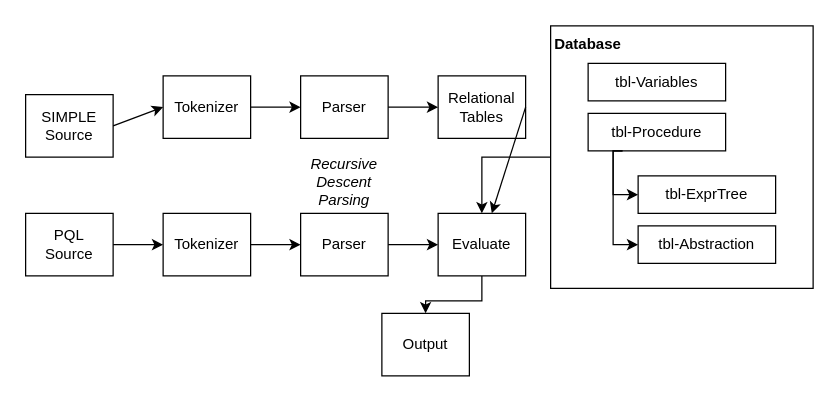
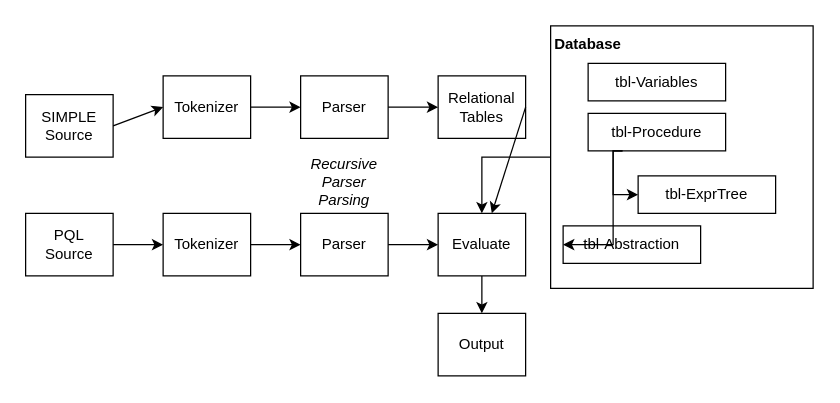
  <mxCell id="0" />
  <mxCell id="1" parent="0" />
  <mxCell id="2" value="&lt;div&gt;SIMPLE&lt;/div&gt;&lt;div&gt;Source&lt;br&gt;&lt;/div&gt;" style="rounded=0;whiteSpace=wrap;html=1;" parent="1" vertex="1"><mxGeometry x="20" y="75" width="70" height="50" as="geometry" /></mxCell>
  <mxCell id="3" value="Tokenizer" style="rounded=0;whiteSpace=wrap;html=1;" parent="1" vertex="1"><mxGeometry x="130" y="60" width="70" height="50" as="geometry" /></mxCell>
  <mxCell id="4" value="Parser" style="rounded=0;whiteSpace=wrap;html=1;" parent="1" vertex="1"><mxGeometry x="240" y="60" width="70" height="50" as="geometry" /></mxCell>
  <mxCell id="5" value="&lt;div&gt;Relational&lt;/div&gt;&lt;div&gt;Tables&lt;br&gt;&lt;/div&gt;" style="rounded=0;whiteSpace=wrap;html=1;" parent="1" vertex="1"><mxGeometry x="350" y="60" width="70" height="50" as="geometry" /></mxCell>
  <mxCell id="6" value="tbl-Procedure" style="rounded=0;whiteSpace=wrap;html=1;" parent="1" vertex="1"><mxGeometry x="470" y="90" width="110" height="30" as="geometry" /></mxCell>
  <mxCell id="7" value="tbl-Variables" style="rounded=0;whiteSpace=wrap;html=1;" parent="1" vertex="1"><mxGeometry x="470" y="50" width="110" height="30" as="geometry" /></mxCell>
  <mxCell id="8" value="tbl-ExprTree" style="rounded=0;whiteSpace=wrap;html=1;" parent="1" vertex="1"><mxGeometry x="510" y="140" width="110" height="30" as="geometry" /></mxCell>
- <mxCell id="9" value="tbl-Abstraction" style="rounded=0;whiteSpace=wrap;html=1;" parent="1" vertex="1"><mxGeometry x="510" y="180" width="110" height="30" as="geometry" /></mxCell>
+ <mxCell id="9" value="tbl-Abstraction" style="rounded=0;whiteSpace=wrap;html=1;" parent="1" vertex="1"><mxGeometry x="450" y="180" width="110" height="30" as="geometry" /></mxCell>
  <mxCell id="10" value="" style="endArrow=classic;html=1;rounded=0;exitX=1;exitY=0.5;exitDx=0;exitDy=0;entryX=0;entryY=0.5;entryDx=0;entryDy=0;" parent="1" source="2" target="3" edge="1"><mxGeometry width="50" height="50" relative="1" as="geometry"><mxPoint x="460" y="280" as="sourcePoint" /><mxPoint x="510" y="230" as="targetPoint" /></mxGeometry></mxCell>
  <mxCell id="11" value="" style="endArrow=classic;html=1;rounded=0;exitX=1;exitY=0.5;exitDx=0;exitDy=0;entryX=0;entryY=0.5;entryDx=0;entryDy=0;" parent="1" source="3" target="4" edge="1"><mxGeometry width="50" height="50" relative="1" as="geometry"><mxPoint x="260" y="210" as="sourcePoint" /><mxPoint x="300" y="210" as="targetPoint" /></mxGeometry></mxCell>
  <mxCell id="12" value="" style="endArrow=classic;html=1;rounded=0;exitX=1;exitY=0.5;exitDx=0;exitDy=0;entryX=0;entryY=0.5;entryDx=0;entryDy=0;" parent="1" source="4" target="5" edge="1"><mxGeometry width="50" height="50" relative="1" as="geometry"><mxPoint x="270" y="220" as="sourcePoint" /><mxPoint x="310" y="220" as="targetPoint" /></mxGeometry></mxCell>
  <mxCell id="13" value="" style="endArrow=classic;html=1;rounded=0;exitX=1;exitY=0.5;exitDx=0;exitDy=0;" parent="1" source="5" target="23" edge="1"><mxGeometry width="50" height="50" relative="1" as="geometry"><mxPoint x="280" y="230" as="sourcePoint" /><mxPoint x="320" y="230" as="targetPoint" /></mxGeometry></mxCell>
  <mxCell id="14" value="" style="edgeStyle=elbowEdgeStyle;elbow=horizontal;endArrow=classic;html=1;rounded=0;exitX=0.25;exitY=1;exitDx=0;exitDy=0;entryX=0;entryY=0.5;entryDx=0;entryDy=0;" parent="1" source="6" target="8" edge="1"><mxGeometry width="50" height="50" relative="1" as="geometry"><mxPoint x="290" y="280" as="sourcePoint" /><mxPoint x="340" y="230" as="targetPoint" /><Array as="points"><mxPoint x="490" y="140" /></Array></mxGeometry></mxCell>
  <mxCell id="15" value="" style="edgeStyle=elbowEdgeStyle;elbow=horizontal;endArrow=classic;html=1;rounded=0;exitX=0.25;exitY=1;exitDx=0;exitDy=0;entryX=0;entryY=0.5;entryDx=0;entryDy=0;" parent="1" source="6" target="9" edge="1"><mxGeometry width="50" height="50" relative="1" as="geometry"><mxPoint x="290" y="280" as="sourcePoint" /><mxPoint x="340" y="230" as="targetPoint" /><Array as="points"><mxPoint x="490" y="160" /></Array></mxGeometry></mxCell>
  <mxCell id="16" value="&lt;div&gt;PQL&lt;/div&gt;&lt;div&gt;Source&lt;br&gt;&lt;/div&gt;" style="rounded=0;whiteSpace=wrap;html=1;" parent="1" vertex="1"><mxGeometry x="20" y="170" width="70" height="50" as="geometry" /></mxCell>
  <mxCell id="17" value="Tokenizer" style="rounded=0;whiteSpace=wrap;html=1;" parent="1" vertex="1"><mxGeometry x="130" y="170" width="70" height="50" as="geometry" /></mxCell>
  <mxCell id="18" value="Parser" style="rounded=0;whiteSpace=wrap;html=1;" parent="1" vertex="1"><mxGeometry x="240" y="170" width="70" height="50" as="geometry" /></mxCell>
  <mxCell id="19" value="" style="endArrow=classic;html=1;rounded=0;exitX=1;exitY=0.5;exitDx=0;exitDy=0;entryX=0;entryY=0.5;entryDx=0;entryDy=0;" parent="1" source="16" target="17" edge="1"><mxGeometry width="50" height="50" relative="1" as="geometry"><mxPoint x="460" y="390" as="sourcePoint" /><mxPoint x="510" y="340" as="targetPoint" /></mxGeometry></mxCell>
  <mxCell id="20" value="" style="endArrow=classic;html=1;rounded=0;exitX=1;exitY=0.5;exitDx=0;exitDy=0;entryX=0;entryY=0.5;entryDx=0;entryDy=0;" parent="1" source="17" target="18" edge="1"><mxGeometry width="50" height="50" relative="1" as="geometry"><mxPoint x="260" y="320" as="sourcePoint" /><mxPoint x="300" y="320" as="targetPoint" /></mxGeometry></mxCell>
  <mxCell id="21" value="" style="endArrow=classic;html=1;rounded=0;exitX=1;exitY=0.5;exitDx=0;exitDy=0;entryX=0;entryY=0.5;entryDx=0;entryDy=0;" parent="1" source="18" edge="1"><mxGeometry width="50" height="50" relative="1" as="geometry"><mxPoint x="270" y="330" as="sourcePoint" /><mxPoint x="350" y="195" as="targetPoint" /></mxGeometry></mxCell>
  <mxCell id="22" value="" style="edgeStyle=orthogonalEdgeStyle;rounded=0;orthogonalLoop=1;jettySize=auto;html=1;" parent="1" source="23" target="27" edge="1"><mxGeometry relative="1" as="geometry" /></mxCell>
  <mxCell id="23" value="Evaluate" style="rounded=0;whiteSpace=wrap;html=1;" parent="1" vertex="1"><mxGeometry x="350" y="170" width="70" height="50" as="geometry" /></mxCell>
  <mxCell id="24" value="" style="edgeStyle=orthogonalEdgeStyle;rounded=0;orthogonalLoop=1;jettySize=auto;html=1;entryX=0.5;entryY=0;entryDx=0;entryDy=0;" parent="1" source="25" target="23" edge="1"><mxGeometry relative="1" as="geometry"><mxPoint x="370" y="200" as="targetPoint" /></mxGeometry></mxCell>
  <mxCell id="25" value="" style="whiteSpace=wrap;html=1;aspect=fixed;fillColor=none;" parent="1" vertex="1"><mxGeometry x="440" y="20" width="210" height="210" as="geometry" /></mxCell>
  <mxCell id="26" value="&lt;b&gt;Database&lt;/b&gt;" style="text;html=1;strokeColor=none;fillColor=none;align=center;verticalAlign=middle;whiteSpace=wrap;rounded=0;" parent="1" vertex="1"><mxGeometry x="440" y="20" width="60" height="30" as="geometry" /></mxCell>
- <mxCell id="27" value="Output" style="rounded=0;whiteSpace=wrap;html=1;" parent="1" vertex="1"><mxGeometry x="305" y="250" width="70" height="50" as="geometry" /></mxCell>
- <mxCell id="28" value="&lt;div&gt;Recursive&lt;/div&gt;&lt;div&gt;Descent&lt;/div&gt;&lt;div&gt;Parsing&lt;br&gt;&lt;/div&gt;" style="text;html=1;strokeColor=none;fillColor=none;align=center;verticalAlign=middle;whiteSpace=wrap;rounded=0;fontStyle=2" parent="1" vertex="1"><mxGeometry x="245" y="130" width="60" height="30" as="geometry" /></mxCell>
+ <mxCell id="27" value="Output" style="rounded=0;whiteSpace=wrap;html=1;" parent="1" vertex="1"><mxGeometry x="350" y="250" width="70" height="50" as="geometry" /></mxCell>
+ <mxCell id="28" value="&lt;div&gt;Recursive&lt;/div&gt;&lt;div&gt;Parser&lt;/div&gt;&lt;div&gt;Parsing&lt;br&gt;&lt;/div&gt;" style="text;html=1;strokeColor=none;fillColor=none;align=center;verticalAlign=middle;whiteSpace=wrap;rounded=0;fontStyle=2" parent="1" vertex="1"><mxGeometry x="245" y="130" width="60" height="30" as="geometry" /></mxCell>
